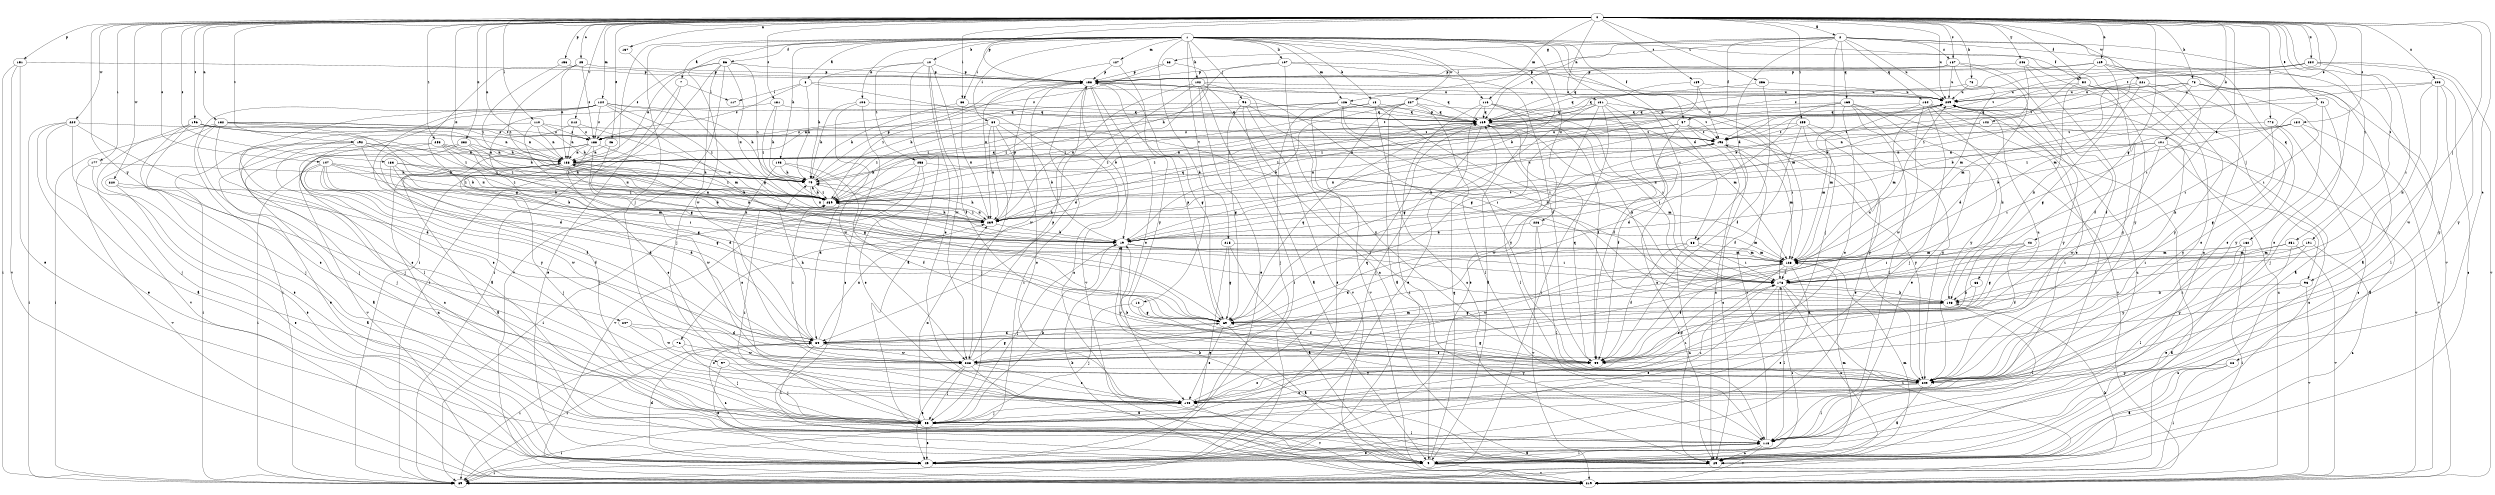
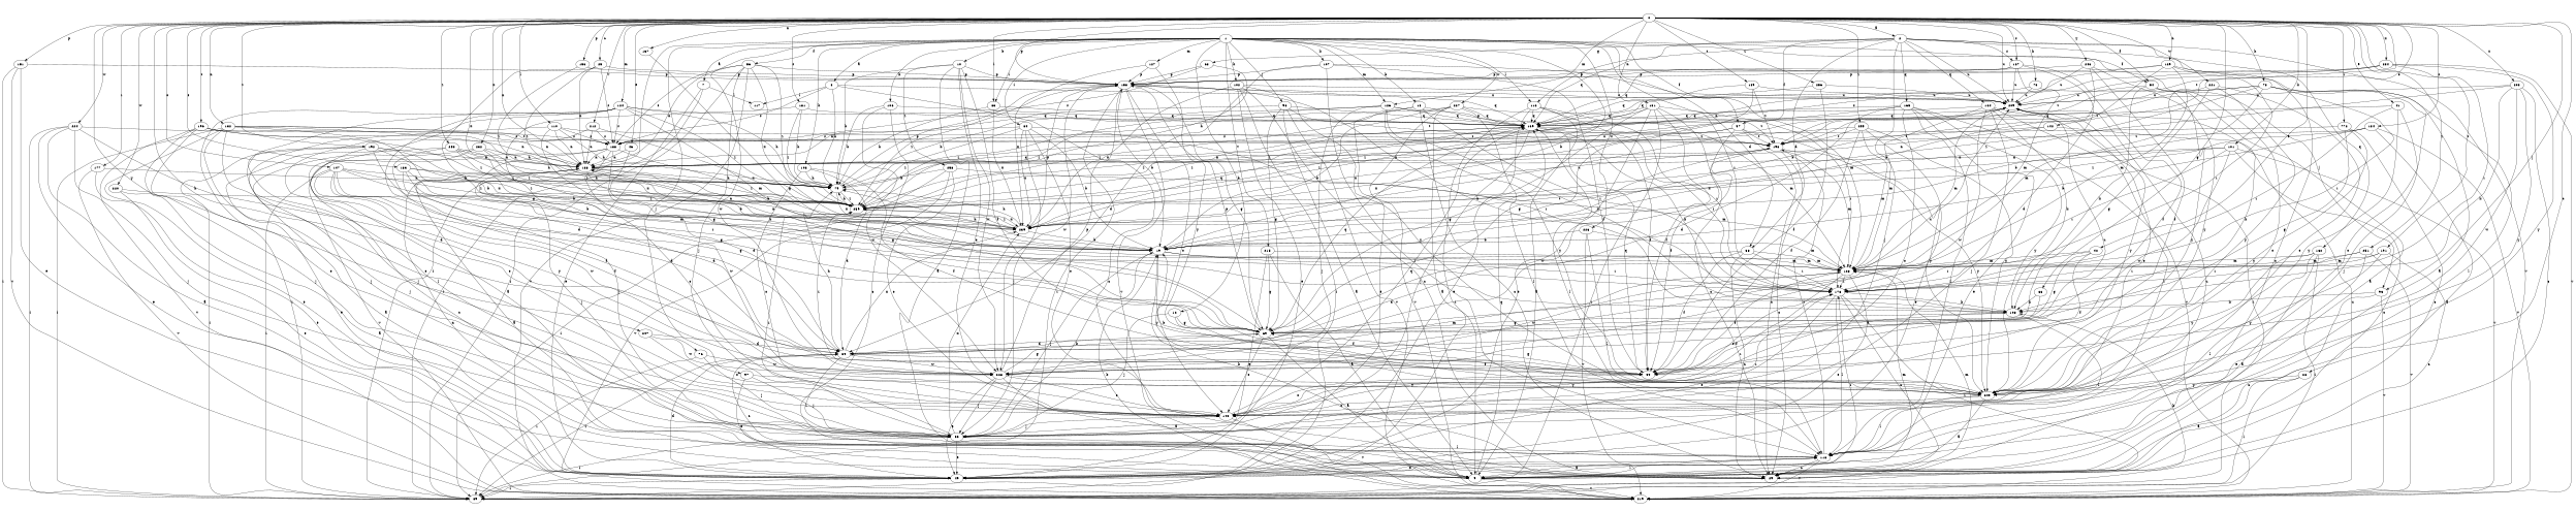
  strict digraph {
    0
    2
    25
    28
    41
    42
    46
    54
    66
    73
    76
    78
    83
    93
    101
    110
    124
    126
    129
    131
    132
    137
    138
    142
    147
    151
    156
    158
    n29 [label=772]
    177
    181
    183
    184
    187
    189
    191
    192
    196
    198
    203
    209
    212
    220
    221
    224
    232
    234
    239
    246
    247
    251
    253
    255
    256
    38
    57
    116
    29
    68
    99
    162
    164
    165
    169
    219
    188
    69
    259
    89
    9
    249
    178
    128
    59
    148
    108
    39
    228
    19
    118
    79
    49
    1
    7
    8
    10
    12
    18
    56
    84
    96
    97
    102
    103
    106
    107
    127
    215
    226
    227
    117
    258
    0 -> 2 [label=a]
    0 -> 25 [label=c]
    0 -> 28 [label=c]
    0 -> 41 [label=e]
    0 -> 42 [label=e]
    0 -> 46 [label=e]
    0 -> 54 [label=f]
    0 -> 66 [label=g]
    0 -> 73 [label=h]
-   102 -> 76 [label=h]
+   0 -> 76 [label=h]
    0 -> 78 [label=h]
    0 -> 83 [label=i]
    0 -> 93 [label=j]
    0 -> 101 [label=k]
    0 -> 110 [label=l]
    0 -> 124 [label=m]
    0 -> 126 [label=m]
    0 -> 129 [label=n]
    0 -> 131 [label=n]
    0 -> 132 [label=n]
    0 -> 137 [label=n]
    0 -> 138 [label=n]
    0 -> 142 [label=o]
    0 -> 147 [label=o]
    0 -> 151 [label=p]
    0 -> 156 [label=p]
    0 -> 158 [label=p]
    0 -> n29 [label=r]
    0 -> 177 [label=r]
    0 -> 181 [label=s]
    0 -> 183 [label=s]
    0 -> 184 [label=s]
    0 -> 187 [label=s]
    0 -> 189 [label=t]
    0 -> 191 [label=t]
    0 -> 192 [label=t]
    0 -> 196 [label=t]
    0 -> 198 [label=t]
    0 -> 203 [label=u]
    0 -> 209 [label=u]
    0 -> 212 [label=v]
    0 -> 220 [label=w]
    0 -> 221 [label=w]
    0 -> 224 [label=w]
    0 -> 232 [label=x]
    0 -> 234 [label=x]
    0 -> 239 [label=x]
    0 -> 246 [label=y]
    0 -> 247 [label=y]
    0 -> 251 [label=z]
    0 -> 253 [label=z]
    0 -> 255 [label=z]
    0 -> 256 [label=z]
    2 -> 187 [label=s]
    2 -> 209 [label=u]
    2 -> 38 [label=d]
    2 -> 57 [label=f]
    2 -> 116 [label=l]
    2 -> 29 [label=c]
    2 -> 68 [label=g]
    2 -> 99 [label=j]
    2 -> 162 [label=q]
    2 -> 164 [label=q]
    2 -> 165 [label=q]
    2 -> 169 [label=q]
    2 -> 219 [label=v]
    25 -> 138 [label=n]
    25 -> 158 [label=p]
    25 -> 188 [label=s]
    25 -> 69 [label=g]
    25 -> 259 [label=z]
    28 -> 89 [label=i]
    28 -> 9 [label=a]
    28 -> 249 [label=y]
    41 -> 99 [label=j]
    41 -> 169 [label=q]
    41 -> 249 [label=y]
    41 -> 178 [label=r]
    42 -> 69 [label=g]
    42 -> 178 [label=r]
    42 -> 128 [label=m]
    42 -> 59 [label=f]
    46 -> 138 [label=n]
    46 -> 69 [label=g]
    54 -> 209 [label=u]
    54 -> 249 [label=y]
    54 -> 148 [label=o]
    54 -> 108 [label=k]
    66 -> 108 [label=k]
    66 -> 39 [label=d]
    73 -> 209 [label=u]
    73 -> 169 [label=q]
    73 -> 9 [label=a]
    76 -> 99 [label=j]
    76 -> 89 [label=i]
    76 -> 228 [label=w]
    78 -> 198 [label=t]
    78 -> 209 [label=u]
    78 -> 239 [label=x]
    78 -> 178 [label=r]
    78 -> 148 [label=o]
    78 -> 19 [label=b]
    78 -> 118 [label=l]
    83 -> 239 [label=x]
    83 -> 169 [label=q]
    83 -> 79 [label=h]
    93 -> 29 [label=c]
    93 -> 219 [label=v]
    93 -> 108 [label=k]
    101 -> 138 [label=n]
    101 -> 239 [label=x]
    101 -> 29 [label=c]
    101 -> 219 [label=v]
    101 -> 178 [label=r]
    101 -> 228 [label=w]
    110 -> 138 [label=n]
    110 -> 198 [label=t]
    110 -> 99 [label=j]
    110 -> 188 [label=s]
    110 -> 108 [label=k]
    110 -> 79 [label=h]
    124 -> 169 [label=q]
    124 -> 188 [label=s]
    124 -> 259 [label=z]
    124 -> 89 [label=i]
    124 -> 9 [label=a]
    124 -> 128 [label=m]
    124 -> 39 [label=d]
    124 -> 118 [label=l]
    124 -> 79 [label=h]
    126 -> 99 [label=j]
    126 -> 169 [label=q]
    126 -> 259 [label=z]
    126 -> 249 [label=y]
    126 -> 128 [label=m]
    126 -> 108 [label=k]
    126 -> 79 [label=h]
    129 -> 138 [label=n]
    129 -> 158 [label=p]
    129 -> 9 [label=a]
    129 -> 178 [label=r]
    129 -> 128 [label=m]
    129 -> 19 [label=b]
    131 -> 29 [label=c]
    131 -> 169 [label=q]
    131 -> 69 [label=g]
    131 -> 259 [label=z]
    131 -> 89 [label=i]
    131 -> 178 [label=r]
    131 -> 59 [label=f]
    131 -> 49 [label=e]
    132 -> 138 [label=n]
    132 -> 99 [label=j]
    132 -> 188 [label=s]
    132 -> 89 [label=i]
    132 -> 148 [label=o]
    132 -> 19 [label=b]
    132 -> 79 [label=h]
    132 -> 49 [label=e]
    137 -> 69 [label=g]
    138 -> 209 [label=u]
    138 -> 99 [label=j]
    138 -> 259 [label=z]
    138 -> 9 [label=a]
    138 -> 228 [label=w]
    138 -> 19 [label=b]
    138 -> 79 [label=h]
    142 -> 138 [label=n]
    142 -> 198 [label=t]
    142 -> 108 [label=k]
    147 -> 69 [label=g]
    147 -> 259 [label=z]
    147 -> 89 [label=i]
    147 -> 59 [label=f]
    147 -> 39 [label=d]
    147 -> 228 [label=w]
    147 -> 19 [label=b]
    147 -> 79 [label=h]
    151 -> 158 [label=p]
    151 -> 219 [label=v]
    151 -> 89 [label=i]
    151 -> 49 [label=e]
    156 -> 158 [label=p]
    156 -> 259 [label=z]
    158 -> 209 [label=u]
    158 -> 169 [label=q]
    158 -> 219 [label=v]
    158 -> 69 [label=g]
    158 -> 259 [label=z]
    158 -> 89 [label=i]
    158 -> 148 [label=o]
    158 -> 108 [label=k]
    158 -> 228 [label=w]
    158 -> 19 [label=b]
    n29 -> 29 [label=c]
    n29 -> 188 [label=s]
    n29 -> 69 [label=g]
    n29 -> 249 [label=y]
    177 -> 219 [label=v]
    177 -> 79 [label=h]
    177 -> 49 [label=e]
    181 -> 169 [label=q]
    181 -> 69 [label=g]
    181 -> 259 [label=z]
    181 -> 79 [label=h]
    183 -> 259 [label=z]
    183 -> 178 [label=r]
    183 -> 128 [label=m]
    183 -> 39 [label=d]
    183 -> 79 [label=h]
    184 -> 198 [label=t]
    184 -> 219 [label=v]
    184 -> 259 [label=z]
    184 -> 9 [label=a]
    184 -> 19 [label=b]
    187 -> 158 [label=p]
    187 -> 209 [label=u]
    187 -> 169 [label=q]
    187 -> 128 [label=m]
    187 -> 59 [label=f]
    187 -> 39 [label=d]
    189 -> 198 [label=t]
    189 -> 209 [label=u]
    189 -> 169 [label=q]
    189 -> 69 [label=g]
    191 -> 29 [label=c]
    191 -> 249 [label=y]
    191 -> 178 [label=r]
    191 -> 128 [label=m]
    192 -> 138 [label=n]
    192 -> 239 [label=x]
    192 -> 99 [label=j]
    192 -> 69 [label=g]
    192 -> 259 [label=z]
    192 -> 89 [label=i]
    192 -> 249 [label=y]
    196 -> 138 [label=n]
    196 -> 198 [label=t]
    196 -> 99 [label=j]
    196 -> 219 [label=v]
    196 -> 259 [label=z]
    196 -> 148 [label=o]
    198 -> 138 [label=n]
    198 -> 239 [label=x]
    198 -> 29 [label=c]
    198 -> 249 [label=y]
    198 -> 128 [label=m]
    198 -> 228 [label=w]
    203 -> 209 [label=u]
    203 -> 29 [label=c]
    203 -> 259 [label=z]
    203 -> 249 [label=y]
    203 -> 108 [label=k]
    203 -> 228 [label=w]
    209 -> 169 [label=q]
    209 -> 249 [label=y]
    209 -> 128 [label=m]
    209 -> 148 [label=o]
    212 -> 138 [label=n]
    212 -> 239 [label=x]
    212 -> 188 [label=s]
    212 -> 148 [label=o]
    220 -> 259 [label=z]
    220 -> 9 [label=a]
    220 -> 49 [label=e]
-   221 -> 209 [label=u]
+   246 -> 209 [label=u]
    221 -> 69 [label=g]
    221 -> 249 [label=y]
    221 -> 128 [label=m]
    221 -> 148 [label=o]
    224 -> 99 [label=j]
    224 -> 188 [label=s]
    224 -> 89 [label=i]
    224 -> 9 [label=a]
    224 -> 39 [label=d]
    224 -> 49 [label=e]
    232 -> 138 [label=n]
    232 -> 239 [label=x]
    232 -> 29 [label=c]
    232 -> 259 [label=z]
    232 -> 9 [label=a]
    234 -> 158 [label=p]
    234 -> 198 [label=t]
    234 -> 219 [label=v]
    234 -> 188 [label=s]
    234 -> 249 [label=y]
    234 -> 178 [label=r]
    239 -> 138 [label=n]
    239 -> 158 [label=p]
    239 -> 209 [label=u]
    239 -> 169 [label=q]
    239 -> 259 [label=z]
    239 -> 19 [label=b]
    239 -> 79 [label=h]
    246 -> 158 [label=p]
    246 -> 249 [label=y]
    246 -> 59 [label=f]
    246 -> 19 [label=b]
    247 -> 148 [label=o]
    247 -> 39 [label=d]
    247 -> 228 [label=w]
    251 -> 219 [label=v]
    251 -> 178 [label=r]
    251 -> 128 [label=m]
    251 -> 49 [label=e]
    253 -> 138 [label=n]
    253 -> 259 [label=z]
    253 -> 59 [label=f]
    253 -> 19 [label=b]
    253 -> 79 [label=h]
    253 -> 49 [label=e]
    255 -> 198 [label=t]
    255 -> 259 [label=z]
    255 -> 249 [label=y]
    255 -> 128 [label=m]
    255 -> 59 [label=f]
    255 -> 49 [label=e]
    256 -> 209 [label=u]
    256 -> 239 [label=x]
    256 -> 59 [label=f]
    38 -> 29 [label=c]
    38 -> 178 [label=r]
    38 -> 128 [label=m]
    38 -> 59 [label=f]
    38 -> 39 [label=d]
    57 -> 198 [label=t]
    57 -> 239 [label=x]
    57 -> 29 [label=c]
    57 -> 259 [label=z]
    57 -> 249 [label=y]
    57 -> 59 [label=f]
    116 -> 169 [label=q]
    116 -> 89 [label=i]
    116 -> 9 [label=a]
    116 -> 178 [label=r]
    116 -> 59 [label=f]
    116 -> 49 [label=e]
    29 -> 128 [label=m]
    29 -> 19 [label=b]
    68 -> 158 [label=p]
    68 -> 188 [label=s]
    68 -> 79 [label=h]
    99 -> 239 [label=x]
    99 -> 259 [label=z]
    99 -> 89 [label=i]
    99 -> 178 [label=r]
    99 -> 19 [label=b]
    99 -> 118 [label=l]
    99 -> 49 [label=e]
    162 -> 89 [label=i]
    162 -> 9 [label=a]
    162 -> 249 [label=y]
    162 -> 128 [label=m]
    162 -> 118 [label=l]
    164 -> 99 [label=j]
    164 -> 169 [label=q]
    164 -> 89 [label=i]
    164 -> 128 [label=m]
    164 -> 108 [label=k]
    164 -> 228 [label=w]
    164 -> 118 [label=l]
    165 -> 169 [label=q]
    165 -> 219 [label=v]
    165 -> 259 [label=z]
    165 -> 249 [label=y]
    165 -> 148 [label=o]
    165 -> 39 [label=d]
    165 -> 118 [label=l]
    165 -> 49 [label=e]
    169 -> 198 [label=t]
    169 -> 99 [label=j]
    169 -> 259 [label=z]
    169 -> 178 [label=r]
    169 -> 108 [label=k]
    169 -> 118 [label=l]
    219 -> 209 [label=u]
    219 -> 108 [label=k]
    219 -> 19 [label=b]
    188 -> 138 [label=n]
    188 -> 99 [label=j]
    188 -> 219 [label=v]
    188 -> 148 [label=o]
    188 -> 39 [label=d]
    188 -> 19 [label=b]
    69 -> 158 [label=p]
    69 -> 209 [label=u]
    69 -> 169 [label=q]
    69 -> 9 [label=a]
    69 -> 148 [label=o]
    69 -> 39 [label=d]
    259 -> 239 [label=x]
    259 -> 79 [label=h]
    9 -> 138 [label=n]
    9 -> 169 [label=q]
    9 -> 219 [label=v]
    9 -> 178 [label=r]
    9 -> 128 [label=m]
    9 -> 118 [label=l]
    249 -> 9 [label=a]
    249 -> 148 [label=o]
    249 -> 19 [label=b]
    249 -> 118 [label=l]
    178 -> 29 [label=c]
    178 -> 89 [label=i]
    178 -> 108 [label=k]
    178 -> 118 [label=l]
    178 -> 49 [label=e]
    128 -> 178 [label=r]
    128 -> 59 [label=f]
    128 -> 148 [label=o]
    128 -> 228 [label=w]
    128 -> 49 [label=e]
    59 -> 209 [label=u]
    59 -> 169 [label=q]
    59 -> 69 [label=g]
    59 -> 148 [label=o]
    148 -> 99 [label=j]
    148 -> 169 [label=q]
    148 -> 219 [label=v]
    148 -> 178 [label=r]
    108 -> 69 [label=g]
    108 -> 59 [label=f]
    108 -> 118 [label=l]
    39 -> 239 [label=x]
    39 -> 29 [label=c]
    39 -> 89 [label=i]
    39 -> 59 [label=f]
    39 -> 228 [label=w]
    39 -> 118 [label=l]
    39 -> 79 [label=h]
    228 -> 158 [label=p]
    228 -> 99 [label=j]
    228 -> 69 [label=g]
    228 -> 259 [label=z]
    228 -> 9 [label=a]
    228 -> 249 [label=y]
    228 -> 128 [label=m]
    228 -> 148 [label=o]
    228 -> 49 [label=e]
    19 -> 138 [label=n]
    19 -> 198 [label=t]
    19 -> 99 [label=j]
    19 -> 249 [label=y]
    19 -> 178 [label=r]
    19 -> 128 [label=m]
    19 -> 79 [label=h]
    118 -> 198 [label=t]
    118 -> 209 [label=u]
    118 -> 29 [label=c]
    118 -> 219 [label=v]
    118 -> 9 [label=a]
    118 -> 49 [label=e]
    79 -> 158 [label=p]
    79 -> 239 [label=x]
    79 -> 169 [label=q]
    79 -> 259 [label=z]
    49 -> 89 [label=i]
    49 -> 39 [label=d]
    1 -> 54 [label=f]
    1 -> 83 [label=i]
    1 -> 93 [label=j]
    1 -> 126 [label=m]
    1 -> 38 [label=d]
    1 -> 57 [label=f]
    1 -> 116 [label=l]
    1 -> 89 [label=i]
    1 -> 178 [label=r]
    1 -> 228 [label=w]
    1 -> 19 [label=b]
    1 -> 7 [label=a]
    1 -> 8 [label=a]
    1 -> 10 [label=b]
    1 -> 12 [label=b]
    1 -> 18 [label=b]
    1 -> 56 [label=f]
    1 -> 84 [label=i]
    1 -> 96 [label=j]
    1 -> 97 [label=j]
    1 -> 102 [label=k]
    1 -> 103 [label=k]
    1 -> 106 [label=k]
    1 -> 107 [label=k]
    1 -> 127 [label=m]
    1 -> 215 [label=v]
    1 -> 226 [label=w]
    1 -> 227 [label=w]
    7 -> 89 [label=i]
    7 -> 49 [label=e]
    7 -> 117 [label=l]
    8 -> 209 [label=u]
    8 -> 29 [label=c]
    8 -> 188 [label=s]
    8 -> 79 [label=h]
    8 -> 117 [label=l]
    10 -> 158 [label=p]
    10 -> 9 [label=a]
    10 -> 59 [label=f]
    10 -> 148 [label=o]
    10 -> 228 [label=w]
    10 -> 79 [label=h]
    10 -> 258 [label=z]
    12 -> 99 [label=j]
    12 -> 69 [label=g]
    12 -> 59 [label=f]
    18 -> 29 [label=c]
    18 -> 169 [label=p]
    18 -> 219 [label=v]
    18 -> 259 [label=z]
    18 -> 178 [label=r]
    56 -> 138 [label=n]
    56 -> 158 [label=p]
    56 -> 239 [label=x]
    56 -> 99 [label=j]
    56 -> 219 [label=v]
    56 -> 188 [label=s]
    56 -> 259 [label=z]
    56 -> 89 [label=i]
    84 -> 239 [label=x]
    84 -> 99 [label=j]
    84 -> 188 [label=s]
    84 -> 259 [label=z]
    84 -> 178 [label=r]
    84 -> 148 [label=o]
    84 -> 19 [label=b]
    96 -> 138 [label=n]
    96 -> 198 [label=t]
    96 -> 169 [label=q]
    96 -> 219 [label=v]
    96 -> 69 [label=g]
    96 -> 9 [label=a]
    97 -> 99 [label=j]
    97 -> 249 [label=y]
    97 -> 49 [label=e]
    102 -> 209 [label=u]
    102 -> 239 [label=x]
    102 -> 29 [label=c]
    102 -> 89 [label=i]
    102 -> 249 [label=y]
    102 -> 49 [label=e]
    103 -> 59 [label=f]
    103 -> 148 [label=o]
    103 -> 39 [label=d]
    103 -> 79 [label=h]
    106 -> 29 [label=c]
    106 -> 169 [label=q]
    106 -> 228 [label=w]
    106 -> 79 [label=h]
    107 -> 158 [label=p]
    107 -> 128 [label=m]
    107 -> 59 [label=f]
    107 -> 39 [label=d]
    107 -> 118 [label=l]
    127 -> 158 [label=p]
    127 -> 239 [label=x]
    127 -> 249 [label=y]
    215 -> 69 [label=g]
    215 -> 9 [label=a]
    215 -> 128 [label=m]
    215 -> 49 [label=e]
    226 -> 219 [label=v]
    226 -> 128 [label=m]
    226 -> 19 [label=b]
    226 -> 118 [label=l]
    227 -> 198 [label=t]
    227 -> 169 [label=q]
    227 -> 259 [label=z]
    227 -> 9 [label=a]
    227 -> 19 [label=b]
    227 -> 118 [label=l]
    227 -> 49 [label=e]
    258 -> 219 [label=v]
    258 -> 89 [label=i]
    258 -> 128 [label=m]
    258 -> 148 [label=o]
    258 -> 79 [label=h]
  }
